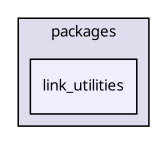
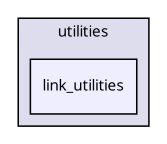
  digraph {
    compound=true
    n1 [fillcolor="#eeeeff" fontname="FreeSans.ttf" fontsize=10 label=link_utilities pencolor=black shape=box style=filled]
    subgraph cluster_1 {
      bgcolor="#ddddee"
      fontname="FreeSans.ttf"
      fontsize=10
-     label=packages
+     label=utilities
      pencolor=black
      n1
    }
  }
